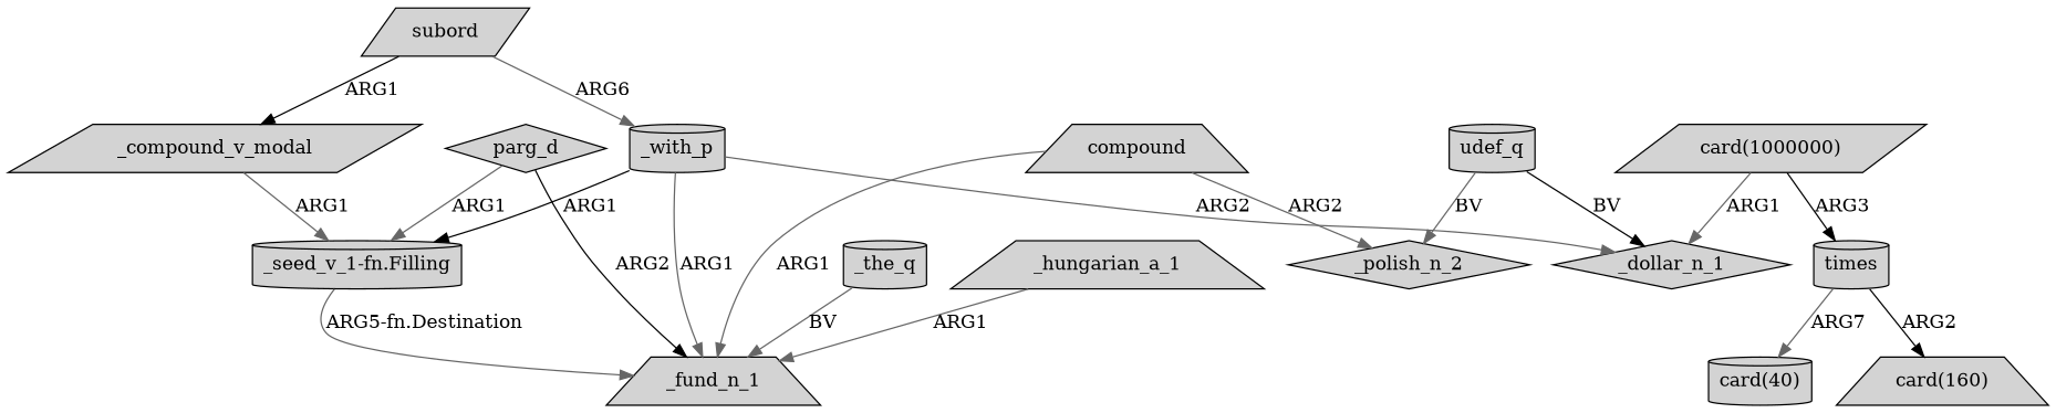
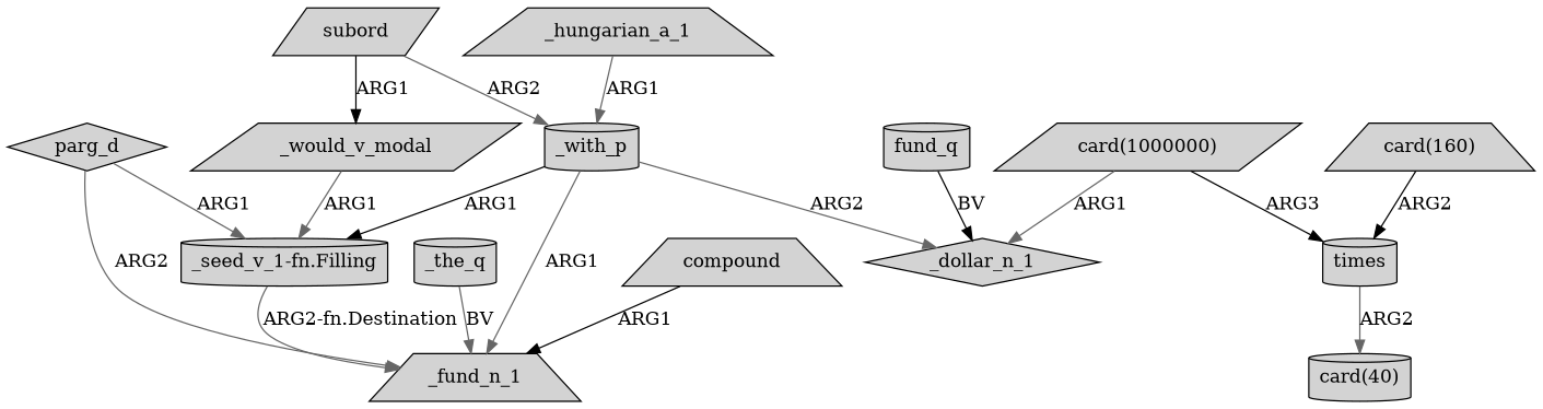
  digraph {
    node [shape=cylinder style=filled]
    edge [color=gray40]
-   _would_v_modal [shape=parallelogram label=_compound_v_modal]
+   _would_v_modal [shape=parallelogram]
    "_seed_v_1-fn.Filling"
    _fund_n_1 [shape=trapezium]
    "card(1000000)" [shape=parallelogram]
    _dollar_n_1 [shape=diamond]
    times
    compound [shape=trapezium]
-   _polish_n_2 [shape=diamond]
    parg_d [shape=diamond]
    "card(40)"
    "card(160)" [shape=trapezium]
-   udef_q
+   udef_q [label=fund_q]
    _with_p
    _the_q
    subord [shape=parallelogram]
    _hungarian_a_1 [shape=trapezium]
    _would_v_modal -> "_seed_v_1-fn.Filling" [label=ARG1]
-   "_seed_v_1-fn.Filling" -> _fund_n_1 [label="ARG5-fn.Destination"]
+   "_seed_v_1-fn.Filling" -> _fund_n_1 [label="ARG2-fn.Destination"]
    "card(1000000)" -> _dollar_n_1 [label=ARG1]
    "card(1000000)" -> times [color=black label=ARG3]
-   times -> "card(40)" [label=ARG7]
-   times -> "card(160)" [color=black label=ARG2]
-   compound -> _fund_n_1 [label=ARG1]
-   compound -> _polish_n_2 [label=ARG2]
+   times -> "card(40)" [label=ARG2]
+   "card(160)" -> times [color=black label=ARG2]
+   compound -> _fund_n_1 [color=black label=ARG1]
    parg_d -> "_seed_v_1-fn.Filling" [label=ARG1]
-   parg_d -> _fund_n_1 [color=black label=ARG2]
+   parg_d -> _fund_n_1 [label=ARG2]
    udef_q -> _dollar_n_1 [color=black label=BV]
-   udef_q -> _polish_n_2 [label=BV]
    _with_p -> "_seed_v_1-fn.Filling" [color=black label=ARG1]
    _with_p -> _fund_n_1 [label=ARG1]
    _with_p -> _dollar_n_1 [label=ARG2]
    _the_q -> _fund_n_1 [label=BV]
    subord -> _would_v_modal [color=black label=ARG1]
-   subord -> _with_p [label=ARG6]
-   _hungarian_a_1 -> _fund_n_1 [label=ARG1]
+   subord -> _with_p [label=ARG2]
+   _hungarian_a_1 -> _with_p [label=ARG1]
  }
